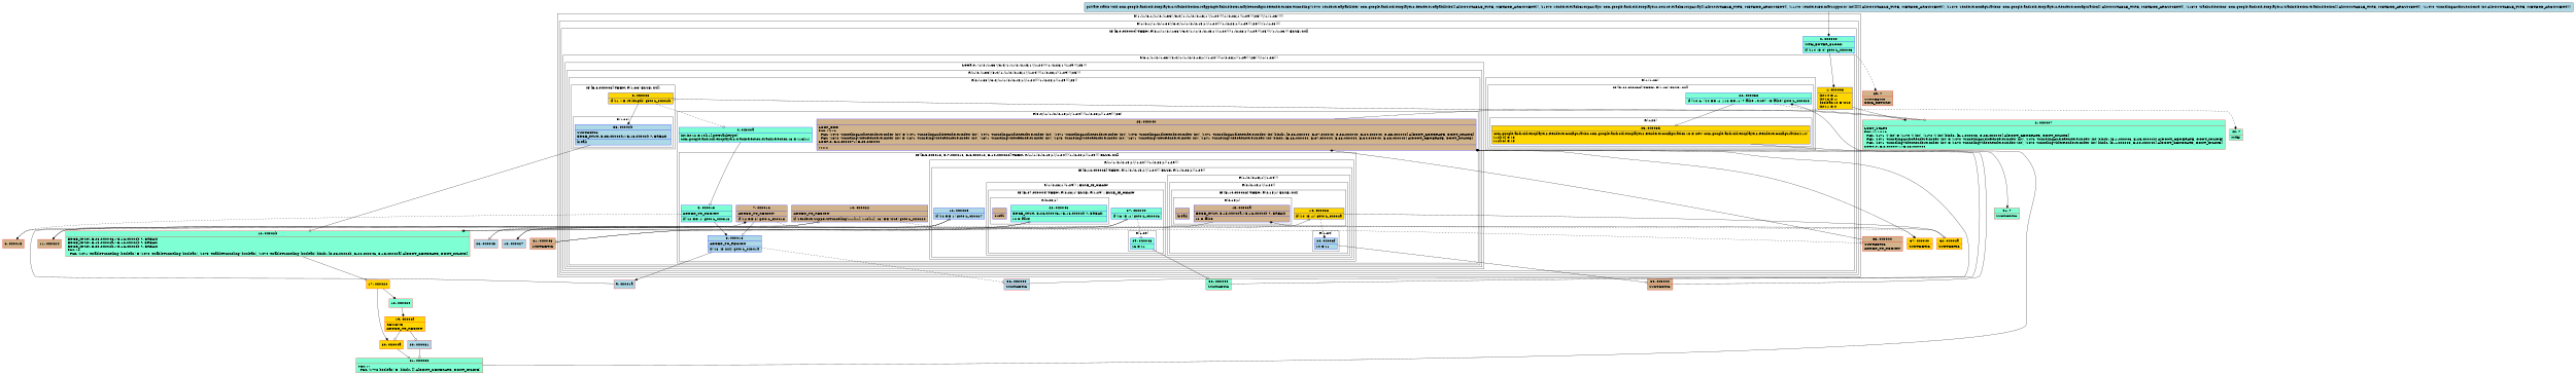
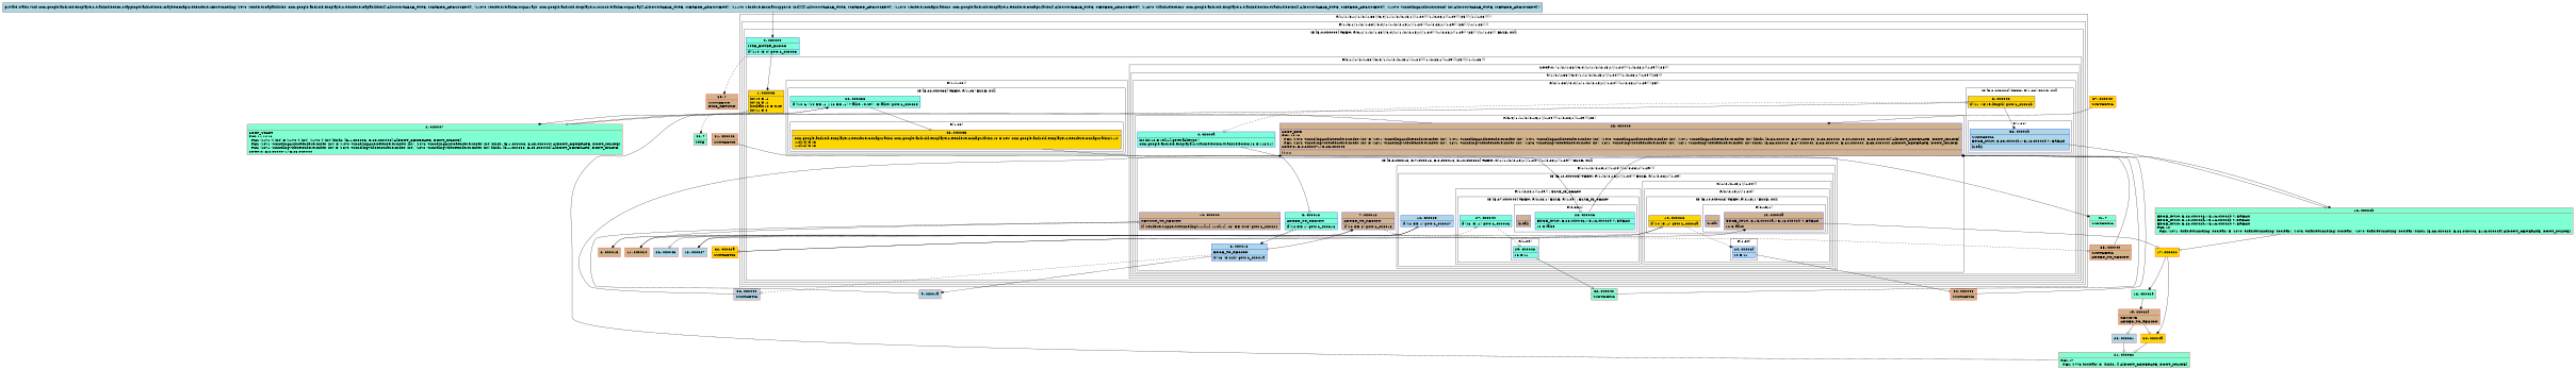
  digraph {
    node [color=red fillcolor=aquamarine shape=record style=filled]
    edge [arrowhead=odot]
    n1 [color=blue fillcolor=lightblue label="{33\:\ 0x002b|SYNTHETIC\lEDGE_INSN: B:33:0x002b\-\>B:16:0x002b ?: BREAK  \l|break\l}"]
    n2 [color=blue fillcolor=gold label="{3\:\ 0x0008|if (r1 \>= r9.length) goto L_0x002b\l}"]
    n3 [color=blue fillcolor=tan label="{15\:\ 0x002a|EDGE_INSN: B:15:0x002a\-\>B:16:0x002b ?: BREAK  \l|r0 = false\l}"]
    n4 [color=blue fillcolor=tan label="{|break\l}"]
    n5 [color=blue fillcolor=gold label="{14\:\ 0x0028|if (r4 != \-1) goto L_0x002a\l}"]
    n6 [color=blue fillcolor=lightblue label="{24\:\ 0x003f|r4 = r1\l}"]
    n7 [color=blue label="{28\:\ 0x0046|EDGE_INSN: B:28:0x0046\-\>B:16:0x002b ?: BREAK  \l|r0 = false\l}"]
    n8 [color=blue fillcolor=tan label="{|break\l}"]
    n9 [color=blue label="{29\:\ 0x0048|r6 = r1\l}"]
    n10 [color=blue label="{27\:\ 0x0044|if (r6 != \-1) goto L_0x0046\l}"]
    n11 [color=blue fillcolor=lightblue label="{12\:\ 0x0025|if (r2 == 1) goto L_0x0027\l}"]
    n12 [color=blue label="{5\:\ 0x0013|ADDED_TO_REGION\l|if (r2 == 1) goto L_0x0318\l}"]
    n13 [color=blue fillcolor=tan label="{7\:\ 0x0016|ADDED_TO_REGION\l|if (r2 == 2) goto L_0x0018\l}"]
-   n14 [color=blue fillcolor=lightblue label="{8\:\ 0x0018|ADDED_TO_REGION\l|if (r3 != null) goto L_0x001a\l}"]
-   n15 [color=blue fillcolor=tan label="{10\:\ 0x0022|ADDED_TO_REGION\l|if (rendererSupportsTunneling(r11[r1], r10[r1], r3) == true) goto L_0x0024\l}"]
+   n14 [color=blue fillcolor=lightblue label="{8\:\ 0x0018|EDGE_TO_REGION\l|if (r3 != null) goto L_0x001a\l}"]
+   n15 [color=blue fillcolor=tan label="{10\:\ 0x0022|RETURN_TO_REGION\l|if (rendererSupportsTunneling(r11[r1], r10[r1], r3) == true) goto L_0x0024\l}"]
    n16 [color=blue label="{4\:\ 0x000a|int int r2 = r9[r1].getTrackType()\lcom.google.android.exoplayer2.trackselection.TrackSelection r3 = r13[r1]\l}"]
    n17 [color=blue fillcolor=tan label="{25\:\ 0x0040|LOOP_END\lPHI: r4 r6 \l  PHI: (r4v2 'tunnelingAudioRendererIndex' int) = (r4v1 'tunnelingAudioRendererIndex' int), (r4v1 'tunnelingAudioRendererIndex' int), (r4v1 'tunnelingAudioRendererIndex' int), (r4v3 'tunnelingAudioRendererIndex' int), (r4v1 'tunnelingAudioRendererIndex' int) binds: [B:36:0x0040, B:37:0x0040, B:38:0x0040, B:34:0x0040, B:35:0x0040] A[DONT_GENERATE, DONT_INLINE]\l  PHI: (r6v2 'tunnelingVideoRendererIndex' int) = (r6v1 'tunnelingVideoRendererIndex' int), (r6v1 'tunnelingVideoRendererIndex' int), (r6v3 'tunnelingVideoRendererIndex' int), (r6v1 'tunnelingVideoRendererIndex' int), (r6v1 'tunnelingVideoRendererIndex' int) binds: [B:36:0x0040, B:37:0x0040, B:38:0x0040, B:34:0x0040, B:35:0x0040] A[DONT_GENERATE, DONT_INLINE]\lLOOP:0: B:2:0x0007\-\>B:25:0x0040\l|r1++\l}"]
    n18 [color=blue fillcolor=gold label="{23\:\ 0x0035|com.google.android.exoplayer2.RendererConfiguration com.google.android.exoplayer2.RendererConfiguration r5 = new com.google.android.exoplayer2.RendererConfiguration(r14)\lr12[r4] = r5\lr12[r6] = r5\l}"]
    n19 [color=blue label="{22\:\ 0x0033|if ((r0 & ((r4 == \-1 \|\| r6 == \-1) ? false : true)) != false) goto L_0x0035\l}"]
    n20 [color=blue fillcolor=gold label="{1\:\ 0x0003|int r4 = \-1\lint r6 = \-1\lboolean r0 = true\lint r1 = 0\l}"]
    n21 [color=blue label="{0\:\ 0x0000|MTH_ENTER_BLOCK\l|if (r14 != 0) goto L_0x0003\l}"]
    n22 [label="{16\:\ 0x002b|EDGE_INSN: B:28:0x0046\-\>B:16:0x002b ?: BREAK  \lEDGE_INSN: B:15:0x002a\-\>B:16:0x002b ?: BREAK  \lEDGE_INSN: B:33:0x002b\-\>B:16:0x002b ?: BREAK  \lPHI: r0 \l  PHI: (r0v1 'enableTunneling' boolean) = (r0v0 'enableTunneling' boolean), (r0v3 'enableTunneling' boolean), (r0v4 'enableTunneling' boolean) binds: [B:33:0x002b, B:28:0x0046, B:15:0x002a] A[DONT_GENERATE, DONT_INLINE]\l}"]
    n23 [fillcolor=gold label="{32\:\ 0x002a|SYNTHETIC\l}"]
    n24 [fillcolor=tan label="{34\:\ 0x0040|SYNTHETIC\l}"]
    n25 [label="{38\:\ 0x0040|SYNTHETIC\l}"]
    n26 [fillcolor=tan label="{31\:\ 0x0046|SYNTHETIC\l}"]
    n27 [fillcolor=lightblue label="{13\:\ 0x0027}"]
    n28 [fillcolor=lightblue label="{26\:\ 0x0043}"]
    n29 [fillcolor=tan label="{6\:\ 0x0015}"]
    n30 [fillcolor=tan label="{35\:\ 0x0040|SYNTHETIC\lADDED_TO_REGION\l}"]
    n31 [fillcolor=lightblue label="{9\:\ 0x001a}"]
    n32 [fillcolor=lightblue label="{36\:\ 0x0040|SYNTHETIC\l}"]
    n33 [fillcolor=tan label="{11\:\ 0x0024}"]
    n34 [fillcolor=gold label="{37\:\ 0x0040|SYNTHETIC\l}"]
    n35 [label="{2\:\ 0x0007|LOOP_START\lPHI: r1 r4 r6 \l  PHI: (r1v1 'i' int) = (r1v0 'i' int), (r1v2 'i' int) binds: [B:1:0x0003, B:25:0x0040] A[DONT_GENERATE, DONT_INLINE]\l  PHI: (r4v1 'tunnelingAudioRendererIndex' int) = (r4v0 'tunnelingAudioRendererIndex' int), (r4v2 'tunnelingAudioRendererIndex' int) binds: [B:1:0x0003, B:25:0x0040] A[DONT_GENERATE, DONT_INLINE]\l  PHI: (r6v1 'tunnelingVideoRendererIndex' int) = (r6v0 'tunnelingVideoRendererIndex' int), (r6v2 'tunnelingVideoRendererIndex' int) binds: [B:1:0x0003, B:25:0x0040] A[DONT_GENERATE, DONT_INLINE]\lLOOP:0: B:2:0x0007\-\>B:25:0x0040\l}"]
    n36 [label="{41\:\ ?|SYNTHETIC\l}"]
    n37 [label="{40\:\ ?|MTH\l}"]
    n38 [fillcolor=tan label="{39\:\ ?|SYNTHETIC\lORIG_RETURN\l}"]
    n39 [fillcolor=gold label="{17\:\ 0x002c}"]
    n40 [label="{18\:\ 0x002e}"]
    n41 [fillcolor=gold label="{30\:\ 0x004a}"]
-   n42 [fillcolor=gold label="{19\:\ 0x002f|REMOVE\lADDED_TO_REGION\l}"]
+   n42 [fillcolor=tan label="{19\:\ 0x002f|REMOVE\lADDED_TO_REGION\l}"]
    n43 [label="{21\:\ 0x0032|PHI: r7 \l  PHI: (r7v3 boolean) =  binds: [] A[DONT_GENERATE, DONT_INLINE]\l}"]
    n44 [fillcolor=lightblue label="{20\:\ 0x0031}"]
    n45 [fillcolor=lightblue label="{private static void com.google.android.exoplayer2.trackselection.MappingTrackSelector.maybeConfigureRenderersForTunneling((r9v0 'rendererCapabilities' com.google.android.exoplayer2.RendererCapabilities[] A[IMMUTABLE_TYPE, METHOD_ARGUMENT]), (r10v0 'rendererTrackGroupArrays' com.google.android.exoplayer2.source.TrackGroupArray[] A[IMMUTABLE_TYPE, METHOD_ARGUMENT]), (r11v0 'rendererFormatSupports' int[][][] A[IMMUTABLE_TYPE, METHOD_ARGUMENT]), (r12v0 'rendererConfigurations' com.google.android.exoplayer2.RendererConfiguration[] A[IMMUTABLE_TYPE, METHOD_ARGUMENT]), (r13v0 'trackSelections' com.google.android.exoplayer2.trackselection.TrackSelection[] A[IMMUTABLE_TYPE, METHOD_ARGUMENT]), (r14v0 'tunnelingAudioSessionId' int A[IMMUTABLE_TYPE, METHOD_ARGUMENT])) }" color=""]
    subgraph cluster_1 {
      label="R(1:(1:(3:1|(1:(2:(1:33)|(3:4|(1:(1:(2:(2:15|1)|(1:24)))(1:(2:28|1)(1:29)))|25)))|(1:(1:23)))))"
      subgraph cluster_2 {
        label="R(1:(3:1|(1:(2:(1:33)|(3:4|(1:(1:(2:(2:15|1)|(1:24)))(1:(2:28|1)(1:29)))|25)))|(1:(1:23))))"
        subgraph cluster_3 {
          label="IF [B:0:0x0000] THEN: R(3:1|(1:(2:(1:33)|(3:4|(1:(1:(2:(2:15|1)|(1:24)))(1:(2:28|1)(1:29)))|25)))|(1:(1:23))) ELSE: null"
          n21
          subgraph cluster_4 {
            label="R(3:1|(1:(2:(1:33)|(3:4|(1:(1:(2:(2:15|1)|(1:24)))(1:(2:28|1)(1:29)))|25)))|(1:(1:23)))"
            n20
            subgraph cluster_5 {
              label="LOOP:0: (1:(2:(1:33)|(3:4|(1:(1:(2:(2:15|1)|(1:24)))(1:(2:28|1)(1:29)))|25)))"
              subgraph cluster_6 {
                label="R(1:(2:(1:33)|(3:4|(1:(1:(2:(2:15|1)|(1:24)))(1:(2:28|1)(1:29)))|25)))"
                subgraph cluster_7 {
                  label="R(2:(1:33)|(3:4|(1:(1:(2:(2:15|1)|(1:24)))(1:(2:28|1)(1:29)))|25))"
                  subgraph cluster_8 {
                    label="IF [B:3:0x0008] THEN: R(1:33) ELSE: null"
                    n2
                    subgraph cluster_9 {
                      label="R(1:33)"
                      n1
                    }
                  }
                  subgraph cluster_10 {
                    label="R(3:4|(1:(1:(2:(2:15|1)|(1:24)))(1:(2:28|1)(1:29)))|25)"
                    n16
                    n17
                    subgraph cluster_11 {
                      label="IF [B:5:0x0013, B:7:0x0016, B:8:0x0018, B:10:0x0022] THEN: R(1:(1:(2:(2:15|1)|(1:24)))(1:(2:28|1)(1:29))) ELSE: null"
                      n12
                      n13
                      n14
                      n15
                      subgraph cluster_12 {
                        label="R(1:(1:(2:(2:15|1)|(1:24)))(1:(2:28|1)(1:29)))"
                        subgraph cluster_13 {
                          label="IF [B:12:0x0025] THEN: R(1:(2:(2:15|1)|(1:24))) ELSE: R(1:(2:28|1)(1:29))"
                          n11
                          subgraph cluster_14 {
                            label="R(1:(2:(2:15|1)|(1:24)))"
                            subgraph cluster_15 {
                              label="R(2:(2:15|1)|(1:24))"
                              subgraph cluster_16 {
                                label="IF [B:14:0x0028] THEN: R(2:15|1) ELSE: null"
                                n5
                                subgraph cluster_17 {
                                  label="R(2:15|1)"
                                  n3
                                  n4
                                }
                              }
                              subgraph cluster_18 {
                                label="R(1:84)"
                                n6
                              }
                            }
                          }
                          subgraph cluster_19 {
                            label="R(1:(2:28|1)(1:29)) | ELSE_IF_CHAIN\l"
                            subgraph cluster_20 {
                              label="IF [B:27:0x0044] THEN: R(2:28|1) ELSE: R(1:29) | ELSE_IF_CHAIN\l"
                              n10
                              subgraph cluster_21 {
                                label="R(2:28|1)"
                                n7
                                n8
                              }
                              subgraph cluster_22 {
                                label="R(1:29)"
                                n9
                              }
                            }
                          }
                        }
                      }
                    }
                  }
                }
              }
            }
            subgraph cluster_23 {
              label="R(1:(1:23))"
              subgraph cluster_24 {
                label="IF [B:22:0x0033] THEN: R(1:23) ELSE: null"
                n19
                subgraph cluster_25 {
                  label="R(1:23)"
                  n18
                }
              }
            }
          }
        }
      }
    }
    n1 -> n22
    n2 -> n1 [arrowhead=diamond]
    n2 -> n16 [style=dashed]
-   n3 -> n22
+   n3 -> n39
    n5 -> n6 [arrowhead=diamond style=dashed]
    n5 -> n23
    n6 -> n24
    n7 -> n22 [arrowhead=diamond]
    n9 -> n25
    n10 -> n9 [style=dashed]
-   n10 -> n26
    n11 -> n27 [arrowhead=diamond]
    n11 -> n28 [style=dashed]
    n12 -> n14 [arrowhead=diamond]
    n12 -> n29 [arrowhead=diamond style=dashed]
    n13 -> n14
    n13 -> n30 [style=dashed]
    n14 -> n31 [arrowhead=diamond]
    n14 -> n32 [style=dashed]
    n15 -> n33 [arrowhead=diamond]
-   n15 -> n34 [arrowhead=diamond style=dashed]
    n16 -> n12
    n17 -> n35
    n18 -> n36 [arrowhead=diamond]
    n19 -> n18
    n19 -> n37 [arrowhead=diamond style=dashed]
    n20 -> n35 [arrowhead=diamond]
    n21 -> n20 [arrowhead=diamond]
    n21 -> n38 [arrowhead=diamond style=dashed]
    n22 -> n39
    n23 -> n3 [arrowhead=diamond]
    n24 -> n17
    n25 -> n17 [arrowhead=diamond]
    n26 -> n7
    n27 -> n5
-   n28 -> n10
+   n28 -> n10 [style=dashed]
    n29 -> n13 [arrowhead=diamond]
    n30 -> n17 [arrowhead=diamond]
    n31 -> n15
    n32 -> n17 [arrowhead=diamond]
    n33 -> n11
    n34 -> n17 [arrowhead=diamond]
    n35 -> n2
    n39 -> n40 [arrowhead=diamond]
    n39 -> n41 [arrowhead=diamond]
    n40 -> n42 [arrowhead=diamond]
    n41 -> n43
    n42 -> n41
    n42 -> n44
    n43 -> n19 [arrowhead=diamond]
    n44 -> n43
    n45 -> n21 [arrowhead=diamond]
  }
